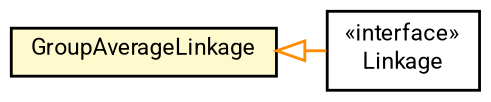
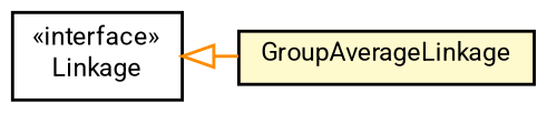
  digraph {
    nodesep=0.15
    rankdir=LR
    ranksep=0.25
    node [fontcolor=black fontname=Roboto fontsize=8 margin=0 shape=plaintext]
    n1 [height=0 label=<<table title="de.lmu.ifi.dbs.elki.algorithm.clustering.hierarchical.linkage.GroupAverageLinkage" border="0" cellborder="1" cellspacing="0" cellpadding="2" bgcolor="lemonChiffon" href="GroupAverageLinkage.html" target="_parent"> 		<tr><td><table border="0" cellspacing="0" cellpadding="1"> 		<tr><td align="center" balign="center"> <font face="Roboto">GroupAverageLinkage</font> </td></tr> 		</table></td></tr> 		</table>> width=0]
    n2 [height=0 label=<<table title="de.lmu.ifi.dbs.elki.algorithm.clustering.hierarchical.linkage.Linkage" border="0" cellborder="1" cellspacing="0" cellpadding="2" href="Linkage.html" target="_parent"> 		<tr><td><table border="0" cellspacing="0" cellpadding="1"> 		<tr><td align="center" balign="center"> &#171;interface&#187; </td></tr> 		<tr><td align="center" balign="center"> <font face="Roboto">Linkage</font> </td></tr> 		</table></td></tr> 		</table>> width=0]
-   n1 -> n2 [arrowtail=empty color=darkorange dir=back fontname=Roboto fontsize=7 labelfontname=Roboto labelfontsize=7 style=solid weight=9]
+   n2 -> n1 [arrowtail=empty color=darkorange dir=back fontname=Roboto fontsize=7 labelfontname=Roboto labelfontsize=7 style=solid weight=9]
  }
